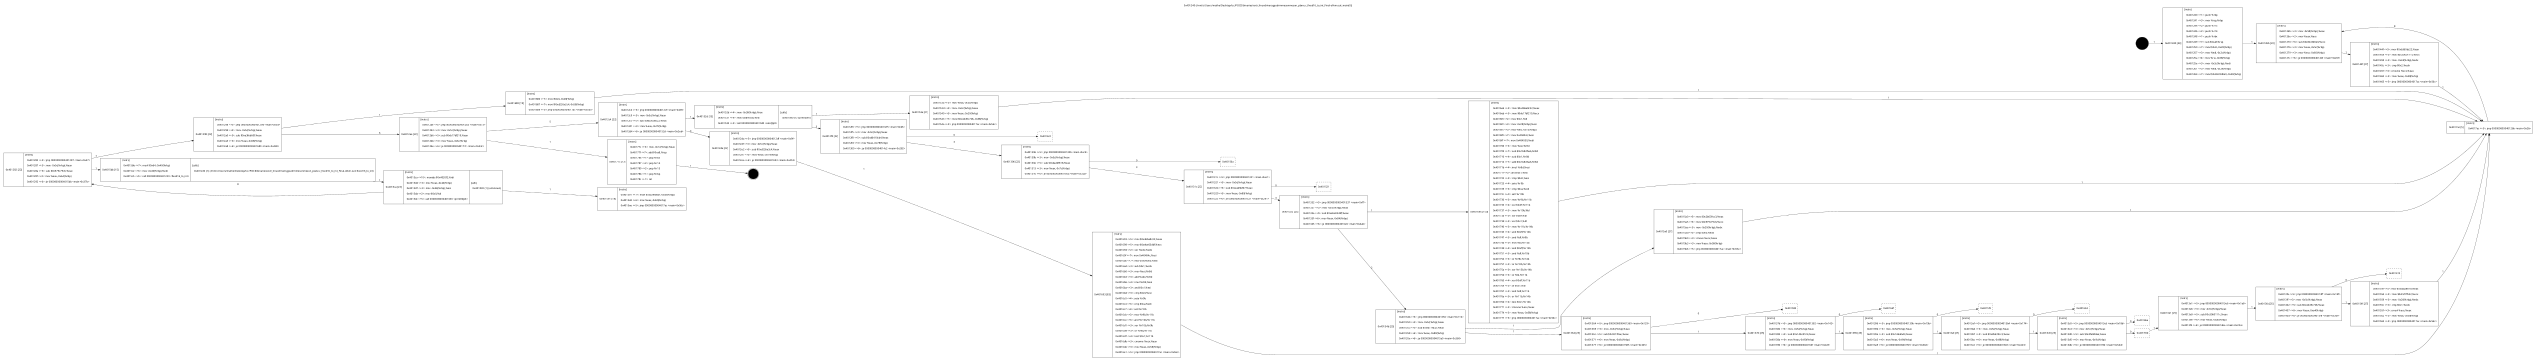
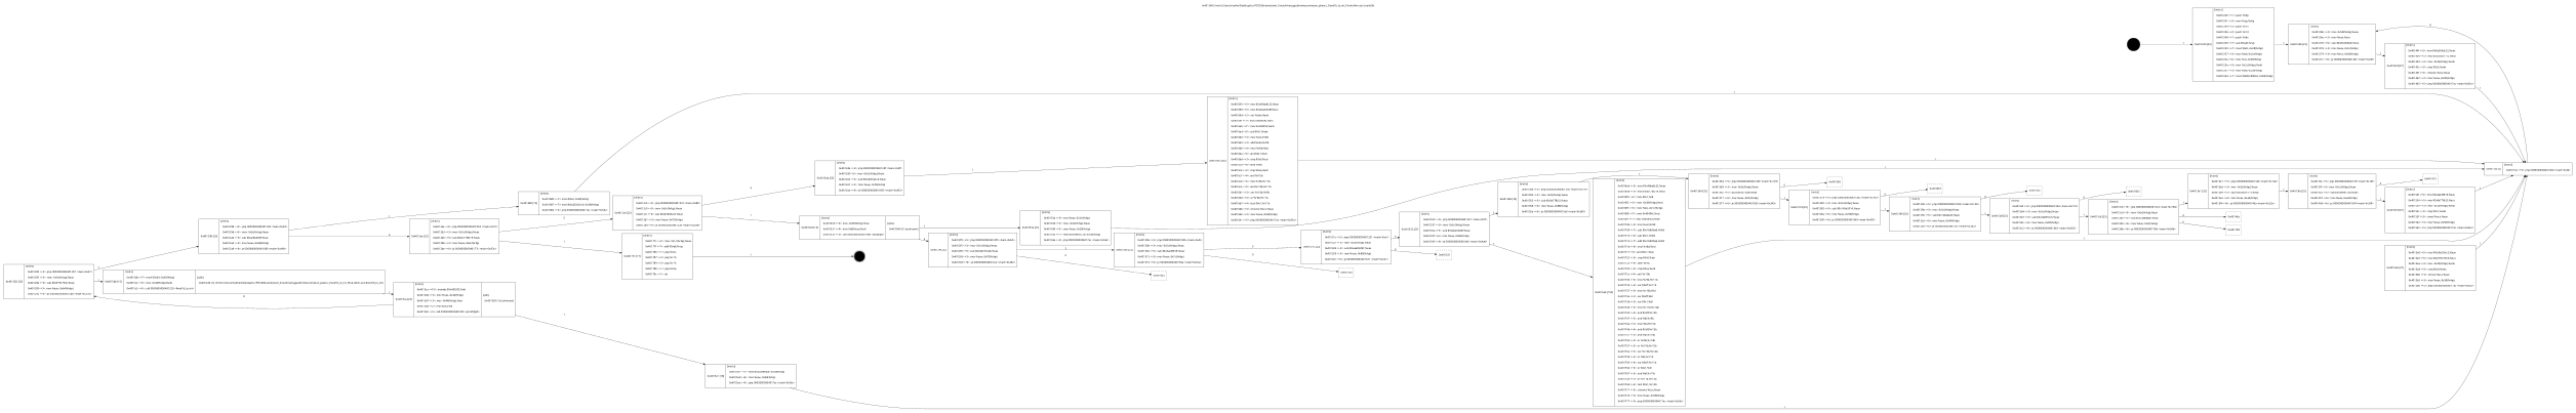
  digraph {
    fontname="Noto Sans"
    label="0x401240 (/mnt/c/Users/mathe/Desktop/tcc/POCII/binaries/extr_linuxdriversgpudrmmesonmeson_plane.c_fixed16_to_int_Final-ollvm.out::main(0))"
    labelloc=t
    rankdir=LR
    node [fontname="Noto Sans" shape=record]
    edge [fontname="Noto Sans"]
    Entry [fillcolor=black height=0.3 shape=circle style=filled width=0.3]
    n2 [label="{\n     0x401240 [43]\l\n     | [instrs]\l\n     &nbsp;&nbsp;0x401240 \<+1\>: push %rbp\l\n     &nbsp;&nbsp;0x401241 \<+3\>: mov %rsp,%rbp\l\n     &nbsp;&nbsp;0x401244 \<+2\>: push %r15\l\n     &nbsp;&nbsp;0x401246 \<+2\>: push %r14\l\n     &nbsp;&nbsp;0x401248 \<+1\>: push %rbx\l\n     &nbsp;&nbsp;0x401249 \<+7\>: sub $0xa8,%rsp\l\n     &nbsp;&nbsp;0x401250 \<+7\>: movl $0x0,-0x28(%rbp)\l\n     &nbsp;&nbsp;0x401257 \<+3\>: mov %edi,-0x2c(%rbp)\l\n     &nbsp;&nbsp;0x40125a \<+4\>: mov %rsi,-0x38(%rbp)\l\n     &nbsp;&nbsp;0x40125e \<+3\>: mov -0x2c(%rbp),%edi\l\n     &nbsp;&nbsp;0x401261 \<+3\>: mov %edi,-0x24(%rbp)\l\n     &nbsp;&nbsp;0x401264 \<+7\>: movl $0x82c8d0e0,-0x58(%rbp)\l\n  }"]
    n3 [label="{\n     0x40126b [23]\l\n     | [instrs]\l\n     &nbsp;&nbsp;0x40126b \<+3\>: mov -0x58(%rbp),%eax\l\n     &nbsp;&nbsp;0x40126e \<+2\>: mov %eax,%ecx\l\n     &nbsp;&nbsp;0x401270 \<+6\>: sub $0x82c8d0e0,%ecx\l\n     &nbsp;&nbsp;0x401276 \<+3\>: mov %eax,-0x5c(%rbp)\l\n     &nbsp;&nbsp;0x401279 \<+3\>: mov %ecx,-0x60(%rbp)\l\n     &nbsp;&nbsp;0x40127c \<+6\>: je 000000000040144f \<main+0x20f\>\l\n  }"]
    n4 [label="{\n     0x40144f [27]\l\n     | [instrs]\l\n     &nbsp;&nbsp;0x40144f \<+5\>: mov $0xb360dc22,%eax\l\n     &nbsp;&nbsp;0x401454 \<+5\>: mov $0x3060111c,%ecx\l\n     &nbsp;&nbsp;0x401459 \<+3\>: mov -0x24(%rbp),%edx\l\n     &nbsp;&nbsp;0x40145c \<+3\>: cmp $0x2,%edx\l\n     &nbsp;&nbsp;0x40145f \<+3\>: cmovne %ecx,%eax\l\n     &nbsp;&nbsp;0x401462 \<+3\>: mov %eax,-0x58(%rbp)\l\n     &nbsp;&nbsp;0x401465 \<+5\>: jmp 00000000004017ac \<main+0x56c\>\l\n  }"]
    n5 [label="{\n     0x4017ac [5]\l\n     | [instrs]\l\n     &nbsp;&nbsp;0x4017ac \<+5\>: jmp 000000000040126b \<main+0x2b\>\l\n  }"]
    n6 [label="{\n     0x401282 [22]\l\n     | [instrs]\l\n     &nbsp;&nbsp;0x401282 \<+5\>: jmp 0000000000401287 \<main+0x47\>\l\n     &nbsp;&nbsp;0x401287 \<+3\>: mov -0x5c(%rbp),%eax\l\n     &nbsp;&nbsp;0x40128a \<+5\>: sub $0x979c79c6,%eax\l\n     &nbsp;&nbsp;0x40128f \<+3\>: mov %eax,-0x64(%rbp)\l\n     &nbsp;&nbsp;0x401292 \<+6\>: je 00000000004015bb \<main+0x37b\>\l\n  }"]
    n7 [label="{\n     0x4015bb [15]\l\n     | [instrs]\l\n     &nbsp;&nbsp;0x4015bb \<+7\>: movl $0x64,-0x40(%rbp)\l\n     &nbsp;&nbsp;0x4015c2 \<+3\>: mov -0x40(%rbp),%edi\l\n     &nbsp;&nbsp;0x4015c5 \<+5\>: call 0000000000401220 \<fixed16_to_int\>\l\n     | [calls]\l\n     &nbsp;&nbsp;0x401220 \{1\} (/mnt/c/Users/mathe/Desktop/tcc/POCII/binaries/extr_linuxdriversgpudrmmesonmeson_plane.c_fixed16_to_int_Final-ollvm.out::fixed16_to_int)\l\n  }"]
    n8 [label="{\n     0x401298 [22]\l\n     | [instrs]\l\n     &nbsp;&nbsp;0x401298 \<+5\>: jmp 000000000040129d \<main+0x5d\>\l\n     &nbsp;&nbsp;0x40129d \<+3\>: mov -0x5c(%rbp),%eax\l\n     &nbsp;&nbsp;0x4012a0 \<+5\>: sub $0xa3feb60f,%eax\l\n     &nbsp;&nbsp;0x4012a5 \<+3\>: mov %eax,-0x68(%rbp)\l\n     &nbsp;&nbsp;0x4012a8 \<+6\>: je 0000000000401680 \<main+0x440\>\l\n  }"]
    n9 [label="{\n     0x4015ca [23]\l\n     | [instrs]\l\n     &nbsp;&nbsp;0x4015ca \<+10\>: movabs $0x4020f2,%rdi\l\n     &nbsp;&nbsp;0x4015d4 \<+3\>: mov %eax,-0x44(%rbp)\l\n     &nbsp;&nbsp;0x4015d7 \<+3\>: mov -0x44(%rbp),%esi\l\n     &nbsp;&nbsp;0x4015da \<+2\>: mov $0x0,%al\l\n     &nbsp;&nbsp;0x4015dc \<+5\>: call 0000000000401030 \<printf@plt\>\l\n     | [calls]\l\n     &nbsp;&nbsp;0x401030 \{1\} (unknown)\l\n  }"]
    n10 [label="{\n     0x401680 [19]\l\n     | [instrs]\l\n     &nbsp;&nbsp;0x401680 \<+7\>: movl $0x0,-0x28(%rbp)\l\n     &nbsp;&nbsp;0x401687 \<+7\>: movl $0xd226e2c4,-0x58(%rbp)\l\n     &nbsp;&nbsp;0x40168e \<+5\>: jmp 00000000004017ac \<main+0x56c\>\l\n  }"]
    n11 [label="{\n     0x4012ae [22]\l\n     | [instrs]\l\n     &nbsp;&nbsp;0x4012ae \<+5\>: jmp 00000000004012b3 \<main+0x73\>\l\n     &nbsp;&nbsp;0x4012b3 \<+3\>: mov -0x5c(%rbp),%eax\l\n     &nbsp;&nbsp;0x4012b6 \<+5\>: sub $0xb17df219,%eax\l\n     &nbsp;&nbsp;0x4012bb \<+3\>: mov %eax,-0x6c(%rbp)\l\n     &nbsp;&nbsp;0x4012be \<+6\>: je 000000000040177c \<main+0x53c\>\l\n  }"]
    Exit [fillcolor=black height=0.3 peripheries=2 shape=circle style=filled width=0.3]
    n13 [label="{\n     0x4015e1 [18]\l\n     | [instrs]\l\n     &nbsp;&nbsp;0x4015e1 \<+7\>: movl $0xa3feb60f,-0x58(%rbp)\l\n     &nbsp;&nbsp;0x4015e8 \<+6\>: mov %eax,-0xb0(%rbp)\l\n     &nbsp;&nbsp;0x4015ee \<+5\>: jmp 00000000004017ac \<main+0x56c\>\l\n  }"]
    n14 [label="{\n     0x40177c [17]\l\n     | [instrs]\l\n     &nbsp;&nbsp;0x40177c \<+3\>: mov -0x1c(%rbp),%eax\l\n     &nbsp;&nbsp;0x40177f \<+7\>: add $0xa8,%rsp\l\n     &nbsp;&nbsp;0x401786 \<+1\>: pop %rbx\l\n     &nbsp;&nbsp;0x401787 \<+2\>: pop %r14\l\n     &nbsp;&nbsp;0x401789 \<+2\>: pop %r15\l\n     &nbsp;&nbsp;0x40178b \<+1\>: pop %rbp\l\n     &nbsp;&nbsp;0x40178c \<+1\>: ret\l\n  }"]
    n15 [label="{\n     0x4012c4 [22]\l\n     | [instrs]\l\n     &nbsp;&nbsp;0x4012c4 \<+5\>: jmp 00000000004012c9 \<main+0x89\>\l\n     &nbsp;&nbsp;0x4012c9 \<+3\>: mov -0x5c(%rbp),%eax\l\n     &nbsp;&nbsp;0x4012cc \<+5\>: sub $0xb360dc22,%eax\l\n     &nbsp;&nbsp;0x4012d1 \<+3\>: mov %eax,-0x70(%rbp)\l\n     &nbsp;&nbsp;0x4012d4 \<+6\>: je 000000000040152d \<main+0x2ed\>\l\n  }"]
    n16 [label="{\n     0x40152d [13]\l\n     | [instrs]\l\n     &nbsp;&nbsp;0x40152d \<+4\>: mov -0x38(%rbp),%rax\l\n     &nbsp;&nbsp;0x401531 \<+4\>: mov 0x8(%rax),%rdi\l\n     &nbsp;&nbsp;0x401535 \<+5\>: call 0000000000401040 \<atoi@plt\>\l\n     | [calls]\l\n     &nbsp;&nbsp;0x401040 \{1\} (unknown)\l\n  }"]
    n17 [label="{\n     0x4012da [22]\l\n     | [instrs]\l\n     &nbsp;&nbsp;0x4012da \<+5\>: jmp 00000000004012df \<main+0x9f\>\l\n     &nbsp;&nbsp;0x4012df \<+3\>: mov -0x5c(%rbp),%eax\l\n     &nbsp;&nbsp;0x4012e2 \<+5\>: sub $0xd226e2c4,%eax\l\n     &nbsp;&nbsp;0x4012e7 \<+3\>: mov %eax,-0x74(%rbp)\l\n     &nbsp;&nbsp;0x4012ea \<+6\>: je 0000000000401693 \<main+0x453\>\l\n  }"]
    n18 [label="{\n     0x40153a [21]\l\n     | [instrs]\l\n     &nbsp;&nbsp;0x40153a \<+3\>: mov %eax,-0x3c(%rbp)\l\n     &nbsp;&nbsp;0x40153d \<+3\>: mov -0x3c(%rbp),%eax\l\n     &nbsp;&nbsp;0x401540 \<+3\>: mov %eax,-0x20(%rbp)\l\n     &nbsp;&nbsp;0x401543 \<+7\>: movl $0x4449c728,-0x58(%rbp)\l\n     &nbsp;&nbsp;0x40154a \<+5\>: jmp 00000000004017ac \<main+0x56c\>\l\n  }"]
    n19 [label="{\n     0x4012f0 [22]\l\n     | [instrs]\l\n     &nbsp;&nbsp;0x4012f0 \<+5\>: jmp 00000000004012f5 \<main+0xb5\>\l\n     &nbsp;&nbsp;0x4012f5 \<+3\>: mov -0x5c(%rbp),%eax\l\n     &nbsp;&nbsp;0x4012f8 \<+5\>: sub $0xd6410cb4,%eax\l\n     &nbsp;&nbsp;0x4012fd \<+3\>: mov %eax,-0x78(%rbp)\l\n     &nbsp;&nbsp;0x401300 \<+6\>: je 00000000004014c2 \<main+0x282\>\l\n  }"]
    n20 [label="{\n     0x401693 [83]\l\n     | [instrs]\l\n     &nbsp;&nbsp;0x401693 \<+5\>: mov $0x46ba8c32,%eax\l\n     &nbsp;&nbsp;0x401698 \<+5\>: mov $0xebe03ddf,%ecx\l\n     &nbsp;&nbsp;0x40169d \<+2\>: xor %edx,%edx\l\n     &nbsp;&nbsp;0x40169f \<+7\>: mov 0x40404c,%esi\l\n     &nbsp;&nbsp;0x4016a6 \<+7\>: mov 0x404050,%edi\l\n     &nbsp;&nbsp;0x4016ad \<+3\>: sub $0x1,%edx\l\n     &nbsp;&nbsp;0x4016b0 \<+3\>: mov %esi,%r8d\l\n     &nbsp;&nbsp;0x4016b3 \<+3\>: add %edx,%r8d\l\n     &nbsp;&nbsp;0x4016b6 \<+4\>: imul %r8d,%esi\l\n     &nbsp;&nbsp;0x4016ba \<+3\>: and $0x1,%esi\l\n     &nbsp;&nbsp;0x4016bd \<+3\>: cmp $0x0,%esi\l\n     &nbsp;&nbsp;0x4016c0 \<+4\>: sete %r9b\l\n     &nbsp;&nbsp;0x4016c4 \<+3\>: cmp $0xa,%edi\l\n     &nbsp;&nbsp;0x4016c7 \<+4\>: setl %r10b\l\n     &nbsp;&nbsp;0x4016cb \<+3\>: mov %r9b,%r11b\l\n     &nbsp;&nbsp;0x4016ce \<+3\>: and %r10b,%r11b\l\n     &nbsp;&nbsp;0x4016d1 \<+3\>: xor %r10b,%r9b\l\n     &nbsp;&nbsp;0x4016d4 \<+3\>: or %r9b,%r11b\l\n     &nbsp;&nbsp;0x4016d7 \<+4\>: test $0x1,%r11b\l\n     &nbsp;&nbsp;0x4016db \<+3\>: cmovne %ecx,%eax\l\n     &nbsp;&nbsp;0x4016de \<+3\>: mov %eax,-0x58(%rbp)\l\n     &nbsp;&nbsp;0x4016e1 \<+5\>: jmp 00000000004017ac \<main+0x56c\>\l\n  }"]
    n21 [label="{\n     0x401413\l\n  }" style=dashed]
    n22 [label="{\n     0x4014c2\l\n  }" style=dashed]
    n23 [label="{\n     0x401306 [22]\l\n     | [instrs]\l\n     &nbsp;&nbsp;0x401306 \<+5\>: jmp 000000000040130b \<main+0xcb\>\l\n     &nbsp;&nbsp;0x40130b \<+3\>: mov -0x5c(%rbp),%eax\l\n     &nbsp;&nbsp;0x40130e \<+5\>: sub $0xda2df818,%eax\l\n     &nbsp;&nbsp;0x401313 \<+3\>: mov %eax,-0x7c(%rbp)\l\n     &nbsp;&nbsp;0x401316 \<+6\>: je 000000000040156a \<main+0x32a\>\l\n  }"]
    n24 [label="{\n     0x40154f [27]\l\n     | [instrs]\l\n     &nbsp;&nbsp;0x40154f \<+5\>: mov $0xda2df818,%eax\l\n     &nbsp;&nbsp;0x401554 \<+5\>: mov $0xfa77fb32,%ecx\l\n     &nbsp;&nbsp;0x401559 \<+3\>: mov -0x20(%rbp),%edx\l\n     &nbsp;&nbsp;0x40155c \<+3\>: cmp $0x1,%edx\l\n     &nbsp;&nbsp;0x40155f \<+3\>: cmovl %ecx,%eax\l\n     &nbsp;&nbsp;0x401562 \<+3\>: mov %eax,-0x58(%rbp)\l\n     &nbsp;&nbsp;0x401565 \<+5\>: jmp 00000000004017ac \<main+0x56c\>\l\n  }"]
    n25 [label="{\n     0x40156a\l\n  }" style=dashed]
    n26 [label="{\n     0x40131c [22]\l\n     | [instrs]\l\n     &nbsp;&nbsp;0x40131c \<+5\>: jmp 0000000000401321 \<main+0xe1\>\l\n     &nbsp;&nbsp;0x401321 \<+3\>: mov -0x5c(%rbp),%eax\l\n     &nbsp;&nbsp;0x401324 \<+5\>: sub $0xeab5bf67,%eax\l\n     &nbsp;&nbsp;0x401329 \<+3\>: mov %eax,-0x80(%rbp)\l\n     &nbsp;&nbsp;0x40132c \<+6\>: je 0000000000401521 \<main+0x2e1\>\l\n  }"]
    n27 [label="{\n     0x4013fa [25]\l\n     | [instrs]\l\n     &nbsp;&nbsp;0x4013fa \<+5\>: jmp 00000000004013ff \<main+0x1bf\>\l\n     &nbsp;&nbsp;0x4013ff \<+3\>: mov -0x5c(%rbp),%eax\l\n     &nbsp;&nbsp;0x401402 \<+5\>: sub $0x4449c728,%eax\l\n     &nbsp;&nbsp;0x401407 \<+6\>: mov %eax,-0xa4(%rbp)\l\n     &nbsp;&nbsp;0x40140d \<+6\>: je 000000000040154f \<main+0x30f\>\l\n  }"]
    n28 [label="{\n     0x401521\l\n  }" style=dashed]
    n29 [label="{\n     0x401332 [25]\l\n     | [instrs]\l\n     &nbsp;&nbsp;0x401332 \<+5\>: jmp 0000000000401337 \<main+0xf7\>\l\n     &nbsp;&nbsp;0x401337 \<+3\>: mov -0x5c(%rbp),%eax\l\n     &nbsp;&nbsp;0x40133a \<+5\>: sub $0xebe03ddf,%eax\l\n     &nbsp;&nbsp;0x40133f \<+6\>: mov %eax,-0x84(%rbp)\l\n     &nbsp;&nbsp;0x401345 \<+6\>: je 00000000004016e6 \<main+0x4a6\>\l\n  }"]
    n30 [label="{\n     0x40146a\l\n  }" style=dashed]
    n31 [label="{\n     0x4016e6 [150]\l\n     | [instrs]\l\n     &nbsp;&nbsp;0x4016e6 \<+5\>: mov $0x46ba8c32,%eax\l\n     &nbsp;&nbsp;0x4016eb \<+5\>: mov $0xb17df219,%ecx\l\n     &nbsp;&nbsp;0x4016f0 \<+2\>: mov $0x1,%dl\l\n     &nbsp;&nbsp;0x4016f2 \<+3\>: mov -0x28(%rbp),%esi\l\n     &nbsp;&nbsp;0x4016f5 \<+3\>: mov %esi,-0x1c(%rbp)\l\n     &nbsp;&nbsp;0x4016f8 \<+7\>: mov 0x40404c,%esi\l\n     &nbsp;&nbsp;0x4016ff \<+7\>: mov 0x404050,%edi\l\n     &nbsp;&nbsp;0x401706 \<+3\>: mov %esi,%r8d\l\n     &nbsp;&nbsp;0x401709 \<+7\>: sub $0x1b8cfba6,%r8d\l\n     &nbsp;&nbsp;0x401710 \<+4\>: sub $0x1,%r8d\l\n     &nbsp;&nbsp;0x401714 \<+7\>: add $0x1b8cfba6,%r8d\l\n     &nbsp;&nbsp;0x40171b \<+4\>: imul %r8d,%esi\l\n     &nbsp;&nbsp;0x40171f \<+3\>: and $0x1,%esi\l\n     &nbsp;&nbsp;0x401722 \<+3\>: cmp $0x0,%esi\l\n     &nbsp;&nbsp;0x401725 \<+4\>: sete %r9b\l\n     &nbsp;&nbsp;0x401729 \<+3\>: cmp $0xa,%edi\l\n     &nbsp;&nbsp;0x40172c \<+4\>: setl %r10b\l\n     &nbsp;&nbsp;0x401730 \<+3\>: mov %r9b,%r11b\l\n     &nbsp;&nbsp;0x401733 \<+4\>: xor $0xff,%r11b\l\n     &nbsp;&nbsp;0x401737 \<+3\>: mov %r10b,%bl\l\n     &nbsp;&nbsp;0x40173a \<+3\>: xor $0xff,%bl\l\n     &nbsp;&nbsp;0x40173d \<+3\>: xor $0x1,%dl\l\n     &nbsp;&nbsp;0x401740 \<+3\>: mov %r11b,%r14b\l\n     &nbsp;&nbsp;0x401743 \<+4\>: and $0xff,%r14b\l\n     &nbsp;&nbsp;0x401747 \<+3\>: and %dl,%r9b\l\n     &nbsp;&nbsp;0x40174a \<+3\>: mov %bl,%r15b\l\n     &nbsp;&nbsp;0x40174d \<+4\>: and $0xff,%r15b\l\n     &nbsp;&nbsp;0x401751 \<+3\>: and %dl,%r10b\l\n     &nbsp;&nbsp;0x401754 \<+3\>: or %r9b,%r14b\l\n     &nbsp;&nbsp;0x401757 \<+3\>: or %r10b,%r15b\l\n     &nbsp;&nbsp;0x40175a \<+3\>: xor %r15b,%r14b\l\n     &nbsp;&nbsp;0x40175d \<+3\>: or %bl,%r11b\l\n     &nbsp;&nbsp;0x401760 \<+4\>: xor $0xff,%r11b\l\n     &nbsp;&nbsp;0x401764 \<+3\>: or $0x1,%dl\l\n     &nbsp;&nbsp;0x401767 \<+3\>: and %dl,%r11b\l\n     &nbsp;&nbsp;0x40176a \<+3\>: or %r11b,%r14b\l\n     &nbsp;&nbsp;0x40176d \<+4\>: test $0x1,%r14b\l\n     &nbsp;&nbsp;0x401771 \<+3\>: cmovne %ecx,%eax\l\n     &nbsp;&nbsp;0x401774 \<+3\>: mov %eax,-0x58(%rbp)\l\n     &nbsp;&nbsp;0x401777 \<+5\>: jmp 00000000004017ac \<main+0x56c\>\l\n  }"]
    n32 [label="{\n     0x40134b [25]\l\n     | [instrs]\l\n     &nbsp;&nbsp;0x40134b \<+5\>: jmp 0000000000401350 \<main+0x110\>\l\n     &nbsp;&nbsp;0x401350 \<+3\>: mov -0x5c(%rbp),%eax\l\n     &nbsp;&nbsp;0x401353 \<+5\>: sub $0xfa77fb32,%eax\l\n     &nbsp;&nbsp;0x401358 \<+6\>: mov %eax,-0x88(%rbp)\l\n     &nbsp;&nbsp;0x40135e \<+6\>: je 00000000004015a0 \<main+0x360\>\l\n  }"]
    n33 [label="{\n     0x4013e1 [25]\l\n     | [instrs]\l\n     &nbsp;&nbsp;0x4013e1 \<+5\>: jmp 00000000004013e6 \<main+0x1a6\>\l\n     &nbsp;&nbsp;0x4013e6 \<+3\>: mov -0x5c(%rbp),%eax\l\n     &nbsp;&nbsp;0x4013e9 \<+5\>: sub $0x3060111c,%eax\l\n     &nbsp;&nbsp;0x4013ee \<+6\>: mov %eax,-0xa0(%rbp)\l\n     &nbsp;&nbsp;0x4013f4 \<+6\>: je 000000000040146a \<main+0x22a\>\l\n  }"]
    n34 [label="{\n     0x4015a0 [27]\l\n     | [instrs]\l\n     &nbsp;&nbsp;0x4015a0 \<+5\>: mov $0x2b639cc3,%eax\l\n     &nbsp;&nbsp;0x4015a5 \<+5\>: mov $0x979c79c6,%ecx\l\n     &nbsp;&nbsp;0x4015aa \<+3\>: mov -0x20(%rbp),%edx\l\n     &nbsp;&nbsp;0x4015ad \<+3\>: cmp $0x0,%edx\l\n     &nbsp;&nbsp;0x4015b0 \<+3\>: cmove %ecx,%eax\l\n     &nbsp;&nbsp;0x4015b3 \<+3\>: mov %eax,-0x58(%rbp)\l\n     &nbsp;&nbsp;0x4015b6 \<+5\>: jmp 00000000004017ac \<main+0x56c\>\l\n  }"]
    n35 [label="{\n     0x401364 [25]\l\n     | [instrs]\l\n     &nbsp;&nbsp;0x401364 \<+5\>: jmp 0000000000401369 \<main+0x129\>\l\n     &nbsp;&nbsp;0x401369 \<+3\>: mov -0x5c(%rbp),%eax\l\n     &nbsp;&nbsp;0x40136c \<+5\>: sub $0x931f2ae,%eax\l\n     &nbsp;&nbsp;0x401371 \<+6\>: mov %eax,-0x8c(%rbp)\l\n     &nbsp;&nbsp;0x401377 \<+6\>: je 0000000000401585 \<main+0x345\>\l\n  }"]
    n36 [label="{\n     0x40178d\l\n  }" style=dashed]
    n37 [label="{\n     0x401585\l\n  }" style=dashed]
    n38 [label="{\n     0x40137d [25]\l\n     | [instrs]\l\n     &nbsp;&nbsp;0x40137d \<+5\>: jmp 0000000000401382 \<main+0x142\>\l\n     &nbsp;&nbsp;0x401382 \<+3\>: mov -0x5c(%rbp),%eax\l\n     &nbsp;&nbsp;0x401385 \<+5\>: sub $0x145e9514,%eax\l\n     &nbsp;&nbsp;0x40138a \<+6\>: mov %eax,-0x90(%rbp)\l\n     &nbsp;&nbsp;0x401390 \<+6\>: je 000000000040166f \<main+0x42f\>\l\n  }"]
    n39 [label="{\n     0x4013c8 [25]\l\n     | [instrs]\l\n     &nbsp;&nbsp;0x4013c8 \<+5\>: jmp 00000000004013cd \<main+0x18d\>\l\n     &nbsp;&nbsp;0x4013cd \<+3\>: mov -0x5c(%rbp),%eax\l\n     &nbsp;&nbsp;0x4013d0 \<+5\>: sub $0x2fa8ddae,%eax\l\n     &nbsp;&nbsp;0x4013d5 \<+6\>: mov %eax,-0x9c(%rbp)\l\n     &nbsp;&nbsp;0x4013db \<+6\>: je 000000000040178d \<main+0x54d\>\l\n  }"]
    n40 [label="{\n     0x40166f\l\n  }" style=dashed]
    n41 [label="{\n     0x401396 [25]\l\n     | [instrs]\l\n     &nbsp;&nbsp;0x401396 \<+5\>: jmp 000000000040139b \<main+0x15b\>\l\n     &nbsp;&nbsp;0x40139b \<+3\>: mov -0x5c(%rbp),%eax\l\n     &nbsp;&nbsp;0x40139e \<+5\>: sub $0x146afa43,%eax\l\n     &nbsp;&nbsp;0x4013a3 \<+6\>: mov %eax,-0x94(%rbp)\l\n     &nbsp;&nbsp;0x4013a9 \<+6\>: je 00000000004015f3 \<main+0x3b3\>\l\n  }"]
    n42 [label="{\n     0x401663\l\n  }" style=dashed]
    n43 [label="{\n     0x4013af [25]\l\n     | [instrs]\l\n     &nbsp;&nbsp;0x4013af \<+5\>: jmp 00000000004013b4 \<main+0x174\>\l\n     &nbsp;&nbsp;0x4013b4 \<+3\>: mov -0x5c(%rbp),%eax\l\n     &nbsp;&nbsp;0x4013b7 \<+5\>: sub $0x2b639cc3,%eax\l\n     &nbsp;&nbsp;0x4013bc \<+6\>: mov %eax,-0x98(%rbp)\l\n     &nbsp;&nbsp;0x4013c2 \<+6\>: je 0000000000401663 \<main+0x423\>\l\n  }"]
    n44 [label="{\n     0x4015f3\l\n  }" style=dashed]
    Entry -> n2 [label=" 1"]
    n2 -> n3 [label=" 1"]
    n3 -> n4 [label=" 1"]
    n4 -> n5 [label=" 1"]
    n5 -> n3 [label=" 8"]
    n6 -> n7 [label=" 1"]
    n6 -> n8 [label=" 7"]
    n7 -> n9 [label=" 1"]
    n8 -> n10 [label=" 1"]
    n8 -> n11 [label=" 6"]
    n9 -> n6 [label=" 8"]
    n9 -> n13 [label=" 1"]
    n10 -> n5 [label=" 1"]
    n11 -> n14 [label=" 1"]
    n11 -> n15 [label=" 5"]
+   n13 -> n5 [label=" 1"]
    n14 -> Exit [label=" 1"]
    n15 -> n16 [label=" 1"]
    n15 -> n17 [label=" 4"]
    n16 -> n18 [label=" 1"]
    n16 -> n19 [label=" 3"]
    n17 -> n20 [label=" 1"]
    n18 -> n5 [label=" 1"]
    n19 -> n22 [label=" 0"]
    n19 -> n23 [label=" 3"]
    n20 -> n5 [label=" 1"]
    n23 -> n25 [label=" 0"]
    n23 -> n26 [label=" 3"]
    n24 -> n5 [label=" 1"]
    n26 -> n28 [label=" 0"]
    n26 -> n29 [label=" 3"]
    n27 -> n21 [label=" 0"]
    n27 -> n24 [label=" 1"]
    n29 -> n31 [label=" 1"]
    n29 -> n32 [label=" 2"]
    n31 -> n5 [label=" 1"]
-   n32 -> n34 [label=" 1"]
    n32 -> n35 [label=" 1"]
    n33 -> n27 [label=" 1"]
    n34 -> n5 [label=" 1"]
    n35 -> n37 [label=" 0"]
    n35 -> n38 [label=" 1"]
    n38 -> n40 [label=" 0"]
    n38 -> n41 [label=" 1"]
    n39 -> n30 [label=" 0"]
-   n36 -> n33 [label=" 1"]
+   n39 -> n33 [label=" 1"]
    n39 -> n36 [label=" 0"]
    n41 -> n43 [label=" 1"]
    n41 -> n44 [label=" 0"]
    n43 -> n39 [label=" 1"]
    n43 -> n42 [label=" 0"]
  }
